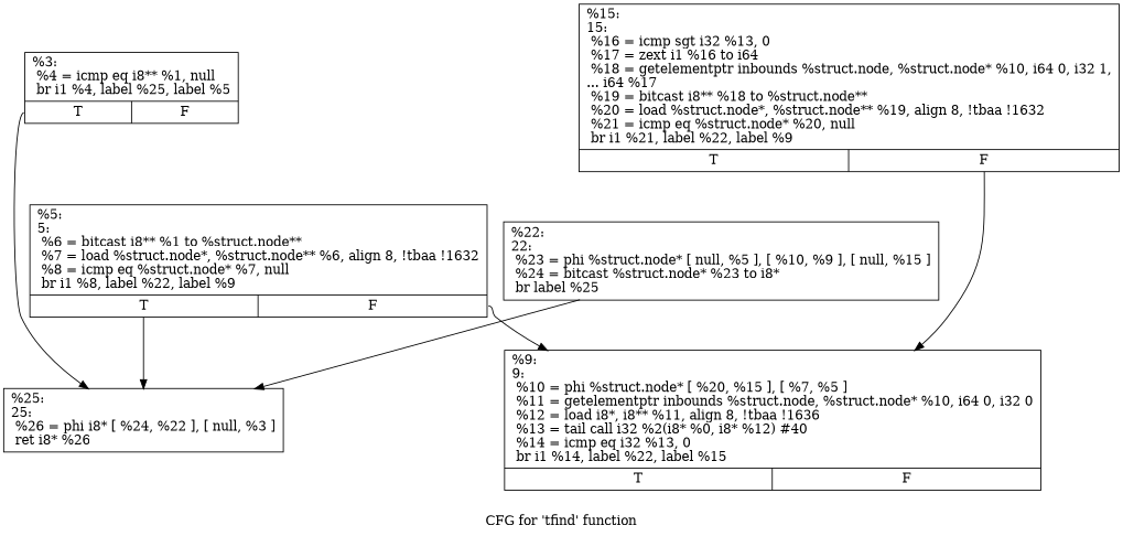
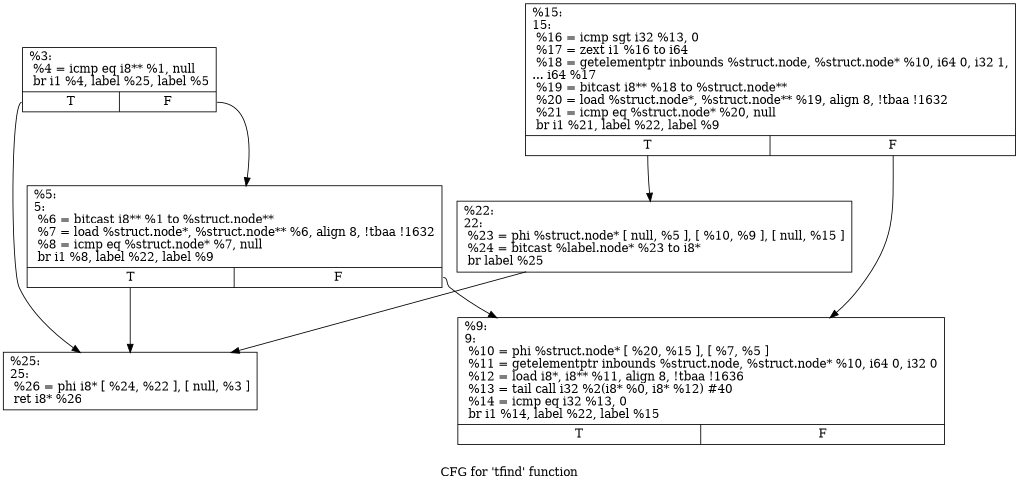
  digraph {
    label="CFG for 'tfind' function"
    node [shape=record]
    edge [tailport=s0]
    n1 [label="{%3:\l  %4 = icmp eq i8** %1, null\l  br i1 %4, label %25, label %5\l|{<s0>T|<s1>F}}"]
    n2 [label="{%25:\l25:                                               \l  %26 = phi i8* [ %24, %22 ], [ null, %3 ]\l  ret i8* %26\l}"]
    n3 [label="{%5:\l5:                                                \l  %6 = bitcast i8** %1 to %struct.node**\l  %7 = load %struct.node*, %struct.node** %6, align 8, !tbaa !1632\l  %8 = icmp eq %struct.node* %7, null\l  br i1 %8, label %22, label %9\l|{<s0>T|<s1>F}}"]
    n4 [label="{%9:\l9:                                                \l  %10 = phi %struct.node* [ %20, %15 ], [ %7, %5 ]\l  %11 = getelementptr inbounds %struct.node, %struct.node* %10, i64 0, i32 0\l  %12 = load i8*, i8** %11, align 8, !tbaa !1636\l  %13 = tail call i32 %2(i8* %0, i8* %12) #40\l  %14 = icmp eq i32 %13, 0\l  br i1 %14, label %22, label %15\l|{<s0>T|<s1>F}}"]
-   n5 [label="{%22:\l22:                                               \l  %23 = phi %struct.node* [ null, %5 ], [ %10, %9 ], [ null, %15 ]\l  %24 = bitcast %struct.node* %23 to i8*\l  br label %25\l}"]
+   n5 [label="{%22:\l22:                                               \l  %23 = phi %struct.node* [ null, %5 ], [ %10, %9 ], [ null, %15 ]\l  %24 = bitcast %label.node* %23 to i8*\l  br label %25\l}"]
    n6 [label="{%15:\l15:                                               \l  %16 = icmp sgt i32 %13, 0\l  %17 = zext i1 %16 to i64\l  %18 = getelementptr inbounds %struct.node, %struct.node* %10, i64 0, i32 1,\l... i64 %17\l  %19 = bitcast i8** %18 to %struct.node**\l  %20 = load %struct.node*, %struct.node** %19, align 8, !tbaa !1632\l  %21 = icmp eq %struct.node* %20, null\l  br i1 %21, label %22, label %9\l|{<s0>T|<s1>F}}"]
    n1 -> n2
+   n1 -> n3 [tailport=s1]
    n3 -> n2
    n3 -> n4 [tailport=s1]
    n5 -> n2
    n6 -> n4 [tailport=s1]
+   n6 -> n5
  }
